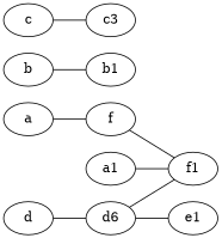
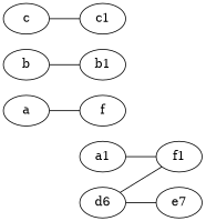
  graph {
    rankdir=LR
    node [labelfontsize=50]
    a1
    f1
    n3 [label=d6]
-   e1
-   d
+   e1 [label=e7]
    b
    b1
    c
-   c1 [label=c3]
+   c1
    a
    f
    a1 -- f1
    n3 -- f1
    n3 -- e1
-   d -- n3
    b -- b1
    c -- c1
    a -- f
-   f -- f1
  }
